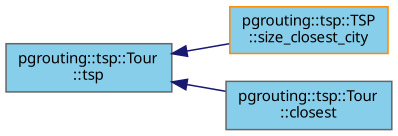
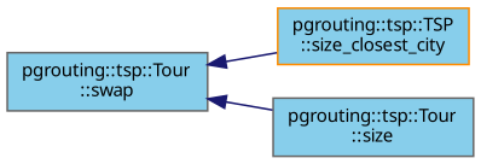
  digraph {
    fontname="Noto Sans"
    rankdir=LR
    node [color=gray40 fillcolor=skyblue fontname="Noto Sans" fontsize=10 shape=record style=filled]
    edge [color=midnightblue dir=back fontname="Noto Sans" fontsize=10 labelfontname=Helvetica labelfontsize=10 style=solid]
-   n1 [fontcolor=black height=0.2 label="pgrouting::tsp::Tour\l::tsp" width=0.4]
+   n1 [fontcolor=black height=0.2 label="pgrouting::tsp::Tour\l::swap" width=0.4]
    n2 [color=darkorange height=0.2 label="pgrouting::tsp::TSP\l::size_closest_city" width=0.4]
-   n3 [height=0.2 label="pgrouting::tsp::Tour\l::closest" width=0.4]
+   n3 [height=0.2 label="pgrouting::tsp::Tour\l::size" width=0.4]
    n1 -> n2
    n1 -> n3
  }
